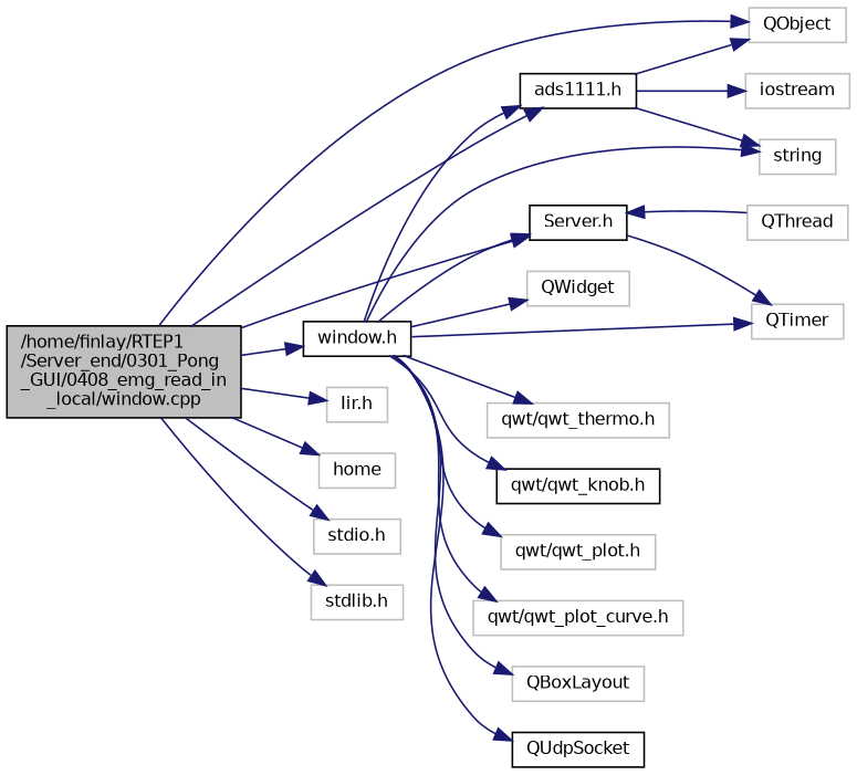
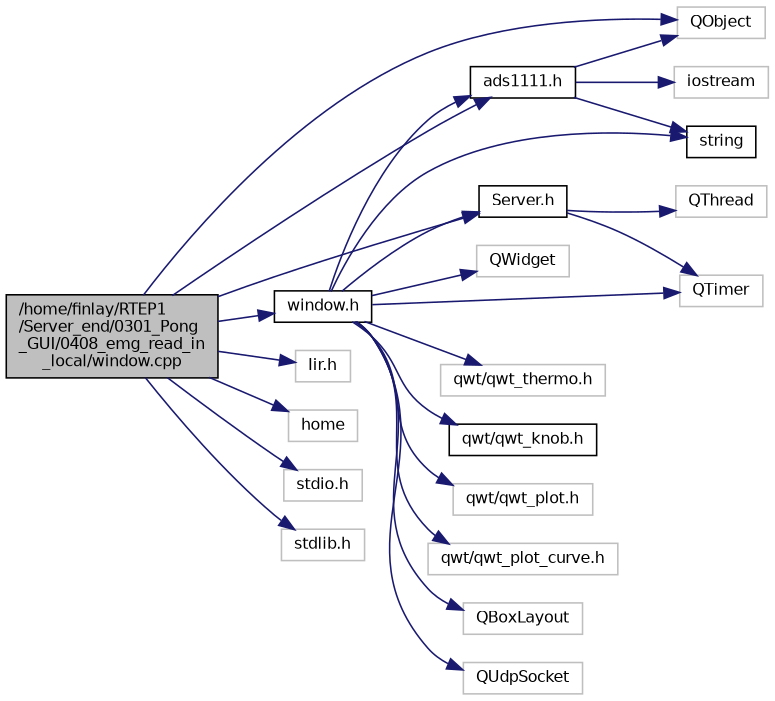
  digraph {
    rankdir=LR
    node [color=grey75 fillcolor=white fontname=Helvetica fontsize=10 shape=record style=filled]
    edge [color=midnightblue fontname=Helvetica fontsize=10 labelfontname=Helvetica labelfontsize=10 style=solid]
    n1 [color=black fillcolor=grey75 fontcolor=black height=0.2 label="/home/finlay/RTEP1\l/Server_end/0301_Pong\l_GUI/0408_emg_read_in\l_local/window.cpp" width=0.4]
    n2 [color=black height=0.2 label="window.h" width=0.4]
    n3 [height=0.2 label="Iir.h" width=0.4]
    n4 [color=black height=0.2 label="ads1111.h" width=0.4]
    n5 [height=0.2 label=QObject width=0.4]
    n6 [color=black height=0.2 label="Server.h" width=0.4]
    n7 [height=0.2 label=home width=0.4]
    n8 [height=0.2 label="stdio.h" width=0.4]
    n9 [height=0.2 label="stdlib.h" width=0.4]
    n10 [height=0.2 label="qwt/qwt_thermo.h" width=0.4]
    n11 [color=black height=0.2 label="qwt/qwt_knob.h" width=0.4]
    n12 [height=0.2 label="qwt/qwt_plot.h" width=0.4]
    n13 [height=0.2 label="qwt/qwt_plot_curve.h" width=0.4]
    n14 [height=0.2 label=QBoxLayout width=0.4]
-   n15 [color=black height=0.2 label=QUdpSocket width=0.4]
+   n15 [height=0.2 label=QUdpSocket width=0.4]
    n16 [height=0.2 label=QWidget width=0.4]
    n17 [height=0.2 label=QTimer width=0.4]
-   n18 [height=0.2 label=string width=0.4]
+   n18 [color=black height=0.2 label=string width=0.4]
    n19 [height=0.2 label=iostream width=0.4]
    n20 [height=0.2 label=QThread width=0.4]
    n1 -> n2
    n1 -> n3
    n1 -> n4
    n1 -> n5
    n1 -> n6
    n1 -> n7
    n1 -> n8
    n1 -> n9
    n2 -> n4
    n2 -> n6
    n2 -> n10
    n2 -> n11
    n2 -> n12
    n2 -> n13
    n2 -> n14
    n2 -> n15
    n2 -> n16
    n2 -> n17
    n2 -> n18
    n4 -> n5
    n4 -> n18
    n4 -> n19
    n6 -> n17
-   n20 -> n6
+   n6 -> n20
  }
